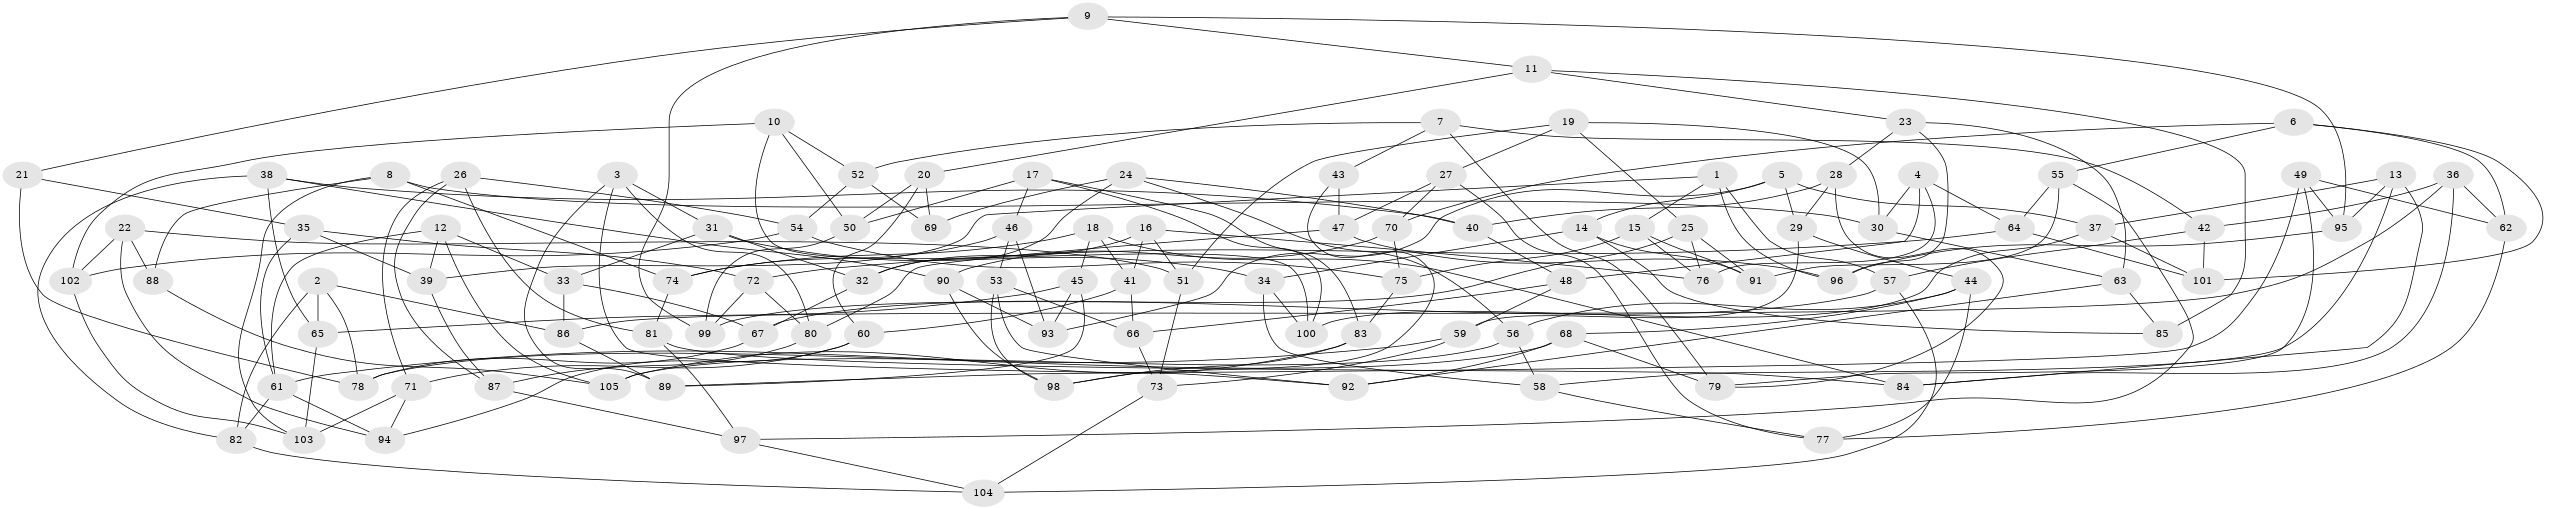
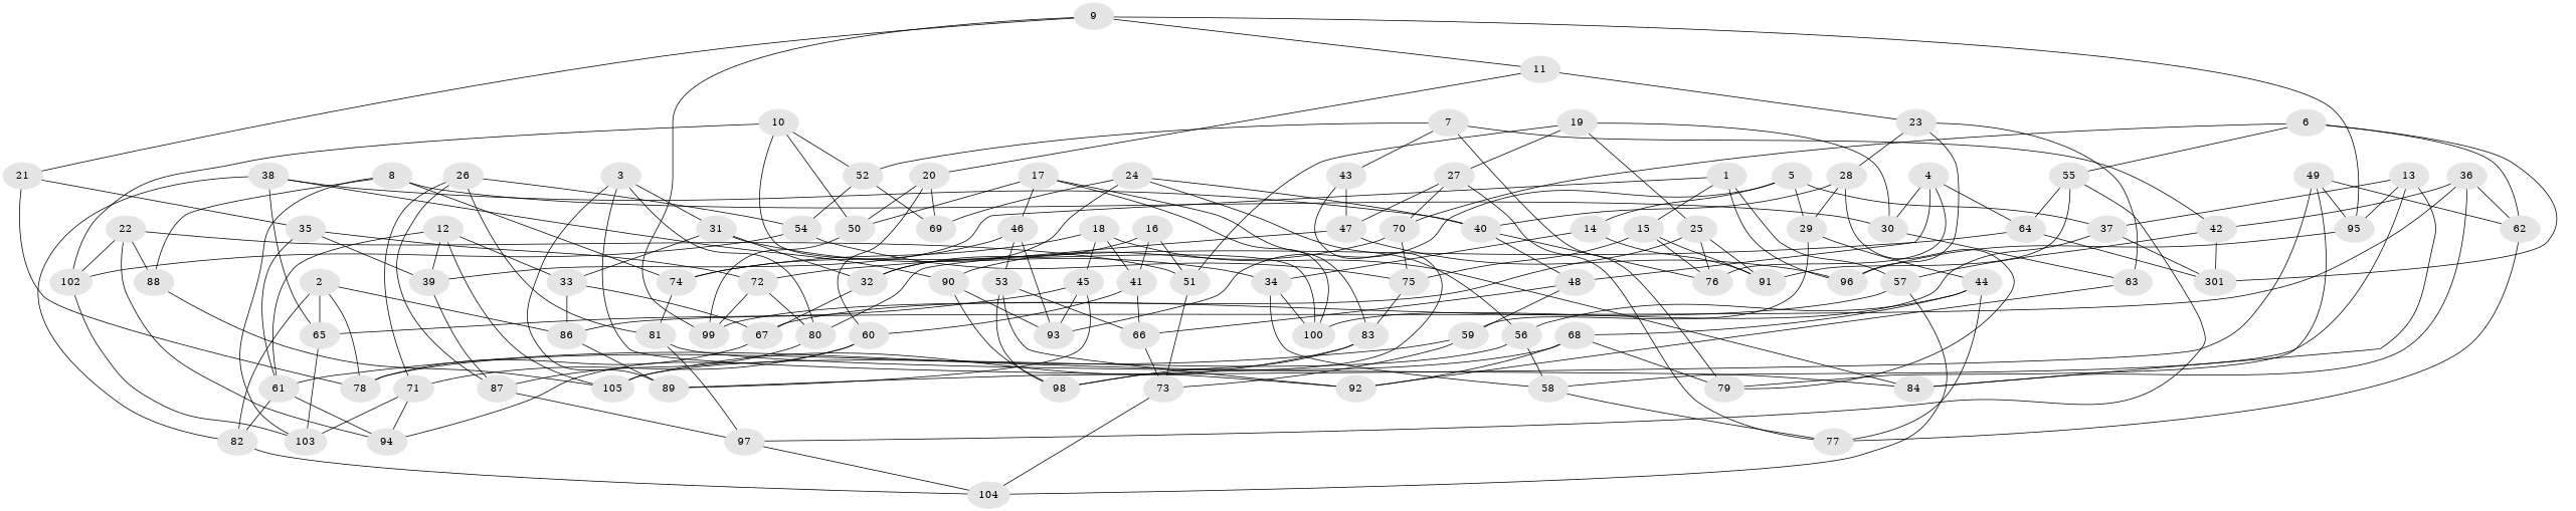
  graph {
    node [color=gray90 style=filled]
    1
    15
    39
    57
    96
    76
    91
    75
    87
    67
    104
    2
    65
    78
    82
    86
    103
    89
    3
    31
    80
    92
    33
    34
    32
    4
    30
    48
    64
    63
    59
    66
-   101
+   101 [label=301]
    72
    5
    14
    29
    37
    93
-   85
    44
    100
    6
    55
    62
    70
    97
    77
    90
    7
    42
    43
    52
    79
    47
    98
    69
    54
    8
    74
    88
    81
    105
    9
    11
    21
    95
    99
    20
    23
    35
    10
    50
    102
    60
    28
    12
    61
    94
    13
    58
    84
    83
    16
    41
    51
    73
    17
    46
    53
    18
    45
    19
    25
    27
    71
    22
    40
    24
    56
    26
    68
    36
    38
    49
    1 -- 15
    1 -- 39
    1 -- 57
    1 -- 96
    15 -- 76
    15 -- 91
    15 -- 75
    39 -- 87
    57 -- 67
    57 -- 104
    75 -- 83
    87 -- 97
    67 -- 78
    2 -- 65
    2 -- 78
    2 -- 82
    2 -- 86
    65 -- 103
    82 -- 104
    86 -- 89
    3 -- 89
    3 -- 31
    3 -- 80
    3 -- 92
    31 -- 33
    31 -- 34
    31 -- 32
    80 -- 87
    33 -- 67
    33 -- 86
    34 -- 100
    34 -- 58
    32 -- 67
    4 -- 76
    4 -- 30
    4 -- 48
    4 -- 64
    30 -- 63
    48 -- 59
    48 -- 66
    64 -- 101
    64 -- 72
    63 -- 92
-   63 -- 85
    59 -- 61
    59 -- 73
    66 -- 73
    72 -- 80
    72 -- 99
    5 -- 14
    5 -- 29
    5 -- 37
    5 -- 93
    14 -- 91
    14 -- 34
-   14 -- 85
    29 -- 59
    29 -- 44
    37 -- 101
    37 -- 100
    44 -- 77
    44 -- 56
    44 -- 68
    6 -- 101
    6 -- 55
    6 -- 62
    6 -- 70
    55 -- 91
    55 -- 64
    55 -- 97
    62 -- 77
    70 -- 75
    70 -- 90
    97 -- 104
    90 -- 93
    90 -- 98
    7 -- 42
    7 -- 43
    7 -- 52
    7 -- 79
    42 -- 57
    42 -- 101
    43 -- 47
    43 -- 98
    52 -- 69
    52 -- 54
    47 -- 96
    47 -- 80
    54 -- 75
    54 -- 102
    8 -- 103
    8 -- 30
    8 -- 74
    8 -- 88
    74 -- 81
    88 -- 105
    81 -- 97
    81 -- 84
    9 -- 11
    9 -- 21
    9 -- 95
    9 -- 99
-   11 -- 85
    11 -- 20
    11 -- 23
    21 -- 78
    21 -- 35
    95 -- 96
    20 -- 69
    20 -- 50
    20 -- 60
    23 -- 96
    23 -- 63
    23 -- 28
    35 -- 39
    35 -- 72
    35 -- 61
    10 -- 100
    10 -- 52
    10 -- 50
    10 -- 102
    50 -- 99
    102 -- 103
    60 -- 94
    60 -- 71
    28 -- 29
    28 -- 79
    28 -- 40
    12 -- 39
    12 -- 33
    12 -- 105
    12 -- 61
    61 -- 82
    61 -- 94
    13 -- 37
    13 -- 95
    13 -- 58
    13 -- 84
    58 -- 77
    83 -- 98
    83 -- 105
-   16 -- 76
+   40 -- 76
    16 -- 32
    16 -- 41
    16 -- 51
    41 -- 66
    41 -- 60
    51 -- 73
    73 -- 104
    17 -- 100
    17 -- 50
    17 -- 83
    17 -- 46
    46 -- 93
    46 -- 74
    46 -- 53
    53 -- 92
    53 -- 66
    53 -- 98
    18 -- 74
    18 -- 84
    18 -- 41
    18 -- 45
    45 -- 65
    45 -- 89
    45 -- 93
    19 -- 30
    19 -- 51
    19 -- 25
    19 -- 27
    25 -- 76
    25 -- 91
    25 -- 99
    27 -- 70
    27 -- 77
    27 -- 47
    71 -- 103
    71 -- 94
    22 -- 88
    22 -- 102
    22 -- 94
    22 -- 51
    40 -- 48
    24 -- 32
    24 -- 69
    24 -- 40
    24 -- 56
    56 -- 105
    56 -- 58
    26 -- 87
    26 -- 54
    26 -- 81
    26 -- 71
    68 -- 78
    68 -- 92
    68 -- 79
    36 -- 86
    36 -- 62
    36 -- 42
    36 -- 84
    38 -- 65
    38 -- 82
    38 -- 90
    38 -- 40
    49 -- 89
    49 -- 62
    49 -- 79
    49 -- 95
  }
